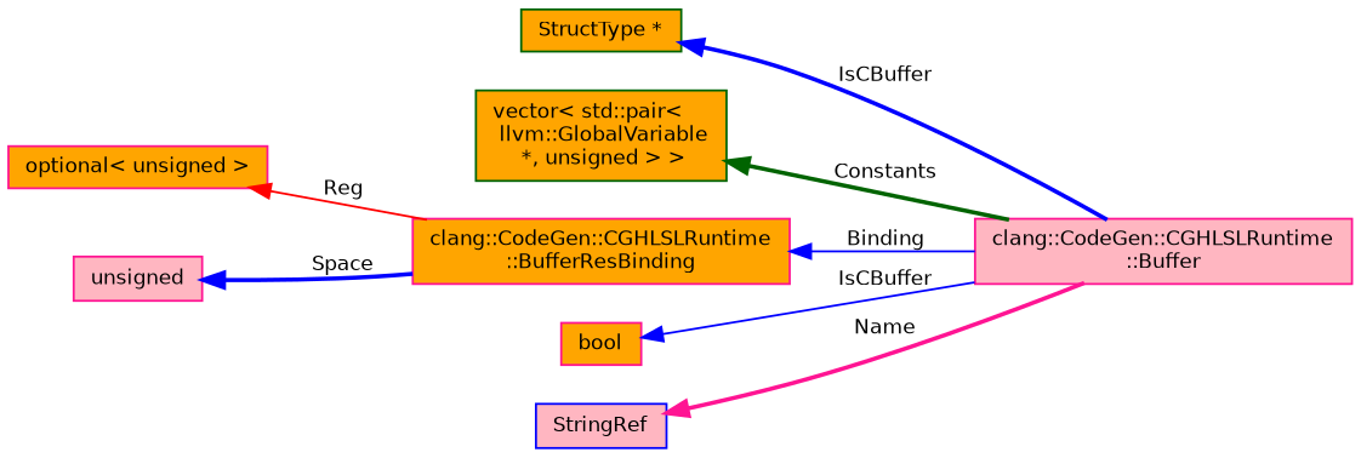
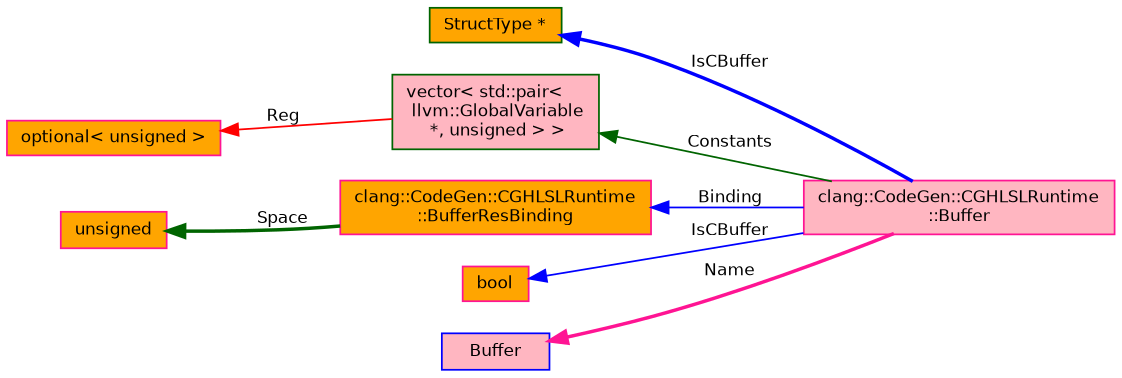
  digraph {
    rankdir=LR
    node [color=deeppink fillcolor=orange fontname=Helvetica fontsize=10 shape=record style=filled]
    edge [color=blue dir=back fontname=Helvetica fontsize=10 labelfontname=Helvetica labelfontsize=10 style=bold]
    n1 [fillcolor=lightpink fontcolor=black height=0.2 label="clang::CodeGen::CGHLSLRuntime\l::Buffer" width=0.4]
    n2 [color=darkgreen height=0.2 label="StructType *" width=0.4]
-   n3 [color=darkgreen height=0.2 label="vector\< std::pair\<\l llvm::GlobalVariable\l *, unsigned \> \>" width=0.4]
+   n3 [color=darkgreen fillcolor=lightpink height=0.2 label="vector\< std::pair\<\l llvm::GlobalVariable\l *, unsigned \> \>" width=0.4]
    n4 [height=0.2 label=bool width=0.4]
    n5 [height=0.2 label="clang::CodeGen::CGHLSLRuntime\l::BufferResBinding" width=0.4]
    n6 [height=0.2 label="optional\< unsigned \>" width=0.4]
-   n7 [fillcolor=lightpink height=0.2 label=unsigned width=0.4]
-   n8 [color=blue fillcolor=lightpink height=0.2 label=StringRef width=0.4]
+   n7 [height=0.2 label=unsigned width=0.4]
+   n8 [color=blue fillcolor=lightpink height=0.2 label=Buffer width=0.4]
    n2 -> n1 [label=" IsCBuffer"]
-   n3 -> n1 [color=darkgreen label=" Constants"]
+   n3 -> n1 [color=darkgreen label=" Constants" style=solid]
    n4 -> n1 [label=" IsCBuffer" style=solid]
    n5 -> n1 [label=" Binding" style=solid]
-   n6 -> n5 [color=red label=" Reg" style=solid]
-   n7 -> n5 [label=" Space"]
+   n6 -> n3 [color=red label=" Reg" style=solid]
+   n7 -> n5 [color=darkgreen label=" Space"]
    n8 -> n1 [color=deeppink label=" Name"]
  }
